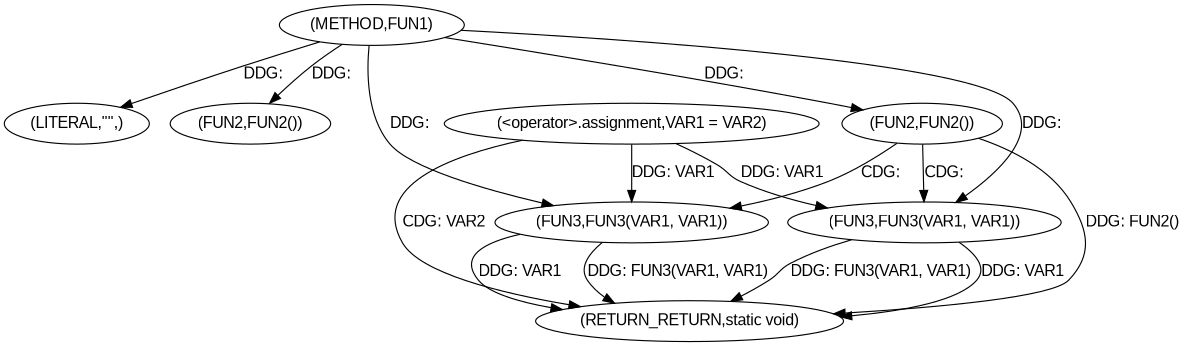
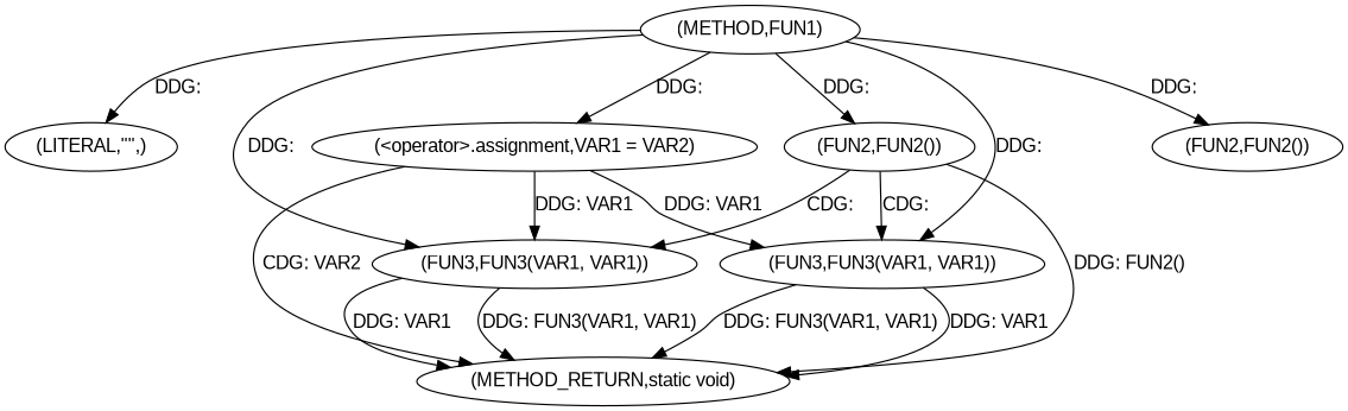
  digraph {
    fontname="Liberation Sans"
    node [fontname="Liberation Sans"]
    edge [fontname="Liberation Sans"]
    n1 [label="(METHOD,FUN1)"]
    n2 [label="(LITERAL,\"\",)"]
    n3 [label="(<operator>.assignment,VAR1 = VAR2)"]
    n4 [label="(FUN2,FUN2())"]
    n5 [label="(FUN2,FUN2())"]
    n6 [label="(FUN3,FUN3(VAR1, VAR1))"]
    n7 [label="(FUN3,FUN3(VAR1, VAR1))"]
-   n8 [label="(RETURN_RETURN,static void)"]
+   n8 [label="(METHOD_RETURN,static void)"]
    n1 -> n2 [label="DDG: "]
+   n1 -> n3 [label="DDG: "]
    n1 -> n4 [label="DDG: "]
    n1 -> n5 [label="DDG: "]
    n1 -> n6 [label="DDG: "]
    n1 -> n7 [label="DDG: "]
    n3 -> n6 [label="DDG: VAR1"]
    n3 -> n7 [label="DDG: VAR1"]
    n3 -> n8 [label="CDG: VAR2"]
    n5 -> n6 [label="CDG: "]
    n5 -> n7 [label="CDG: "]
    n5 -> n8 [label="DDG: FUN2()"]
    n6 -> n8 [label="DDG: VAR1"]
    n6 -> n8 [label="DDG: FUN3(VAR1, VAR1)"]
    n7 -> n8 [label="DDG: VAR1"]
    n7 -> n8 [label="DDG: FUN3(VAR1, VAR1)"]
  }
